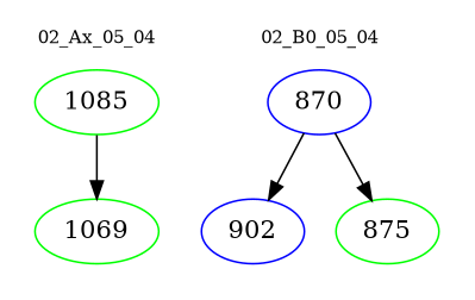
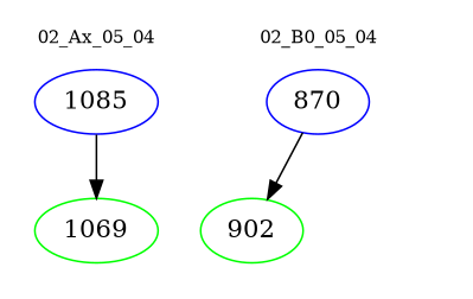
  digraph {
    node [color=blue]
    edge [color=black]
-   n1 [color=green label=1085]
+   n1 [label=1085]
    n2 [color=green label=1069]
    n3 [label=870]
-   n4 [label=902]
-   n5 [color=green label=875]
+   n4 [color=green label=902]
    subgraph cluster_1 {
      color=white
      fontsize=10
      label="02_Ax_05_04"
      n1
      n2
    }
    subgraph cluster_2 {
      color=white
      fontsize=10
      label="02_B0_05_04"
      n3
      n4
-     n5
    }
    n1 -> n2
    n3 -> n4
-   n3 -> n5
  }
